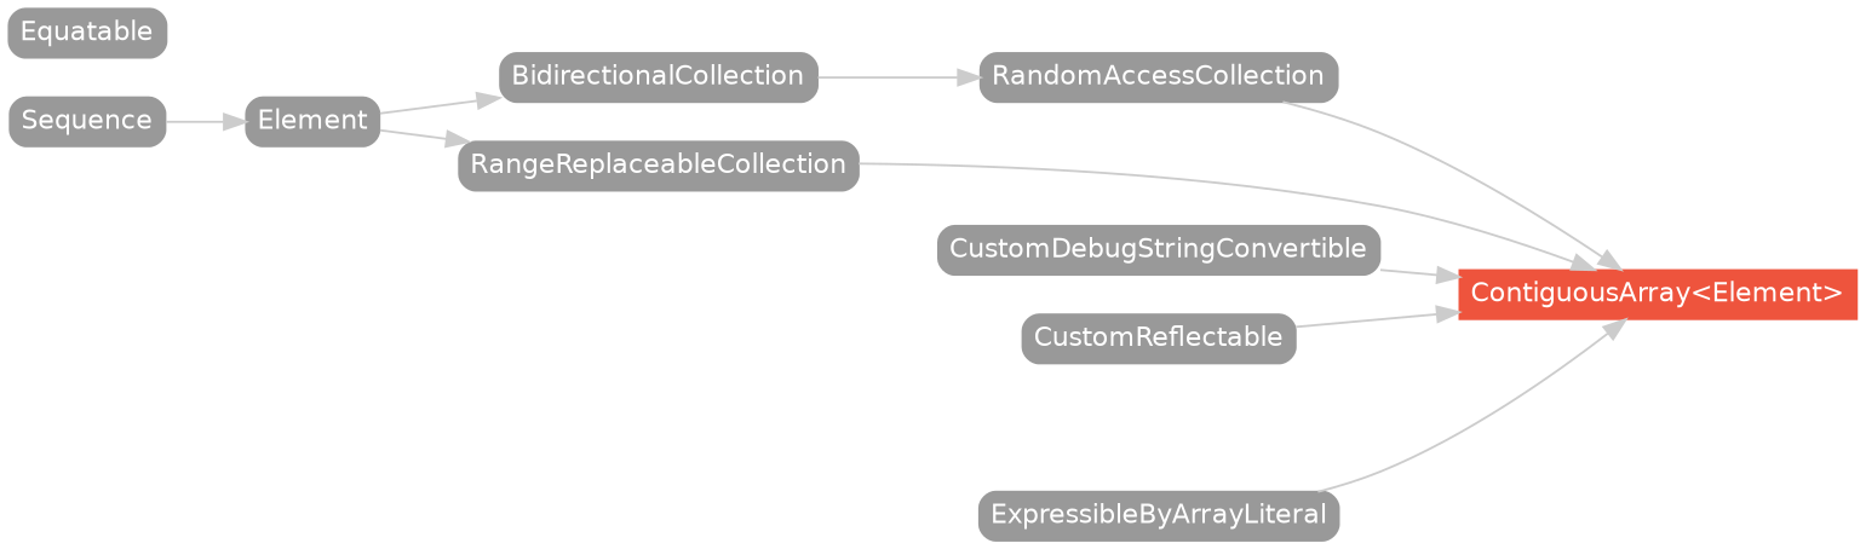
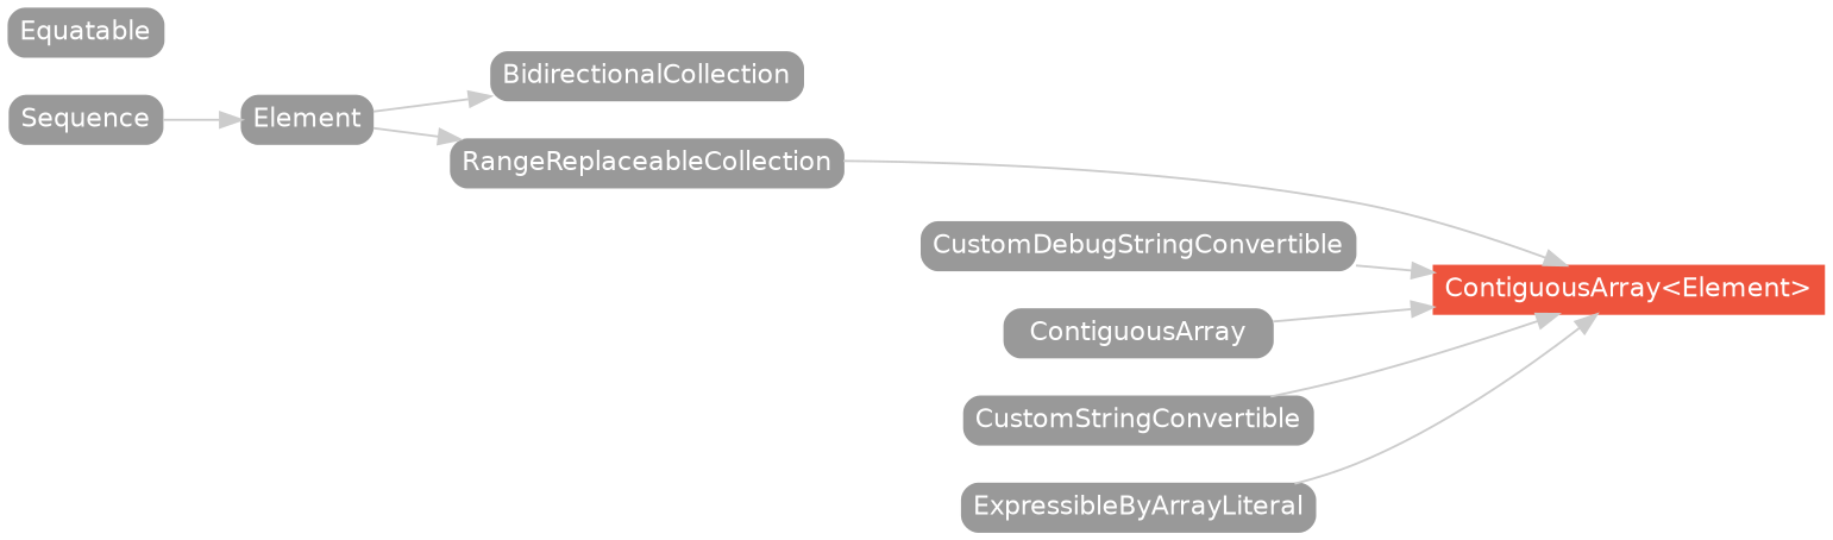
  strict digraph {
    rankdir=LR
    node [color="#999999" fillcolor="#999999" fontcolor=white fontname=Helvetica fontsize=12 margin="0.07,0.05" shape=box style="filled,rounded"]
    edge [color="#cccccc"]
    "ContiguousArray<Element>" [color="#ee543d" fillcolor="#ee543d" height=0.3 style=filled]
    BidirectionalCollection [height=0.3]
-   RandomAccessCollection [height=0.3]
    n4 [height=0.3 label=Element]
    RangeReplaceableCollection [height=0.3]
    CustomDebugStringConvertible [height=0.3]
-   CustomReflectable [height=0.3]
+   CustomReflectable [height=0.3 label=ContiguousArray]
+   CustomStringConvertible [height=0.3]
    Equatable [height=0.3]
    ExpressibleByArrayLiteral [height=0.3]
    Sequence [height=0.3]
    subgraph sub_1 {
      rank=max
      "ContiguousArray<Element>"
    }
-   BidirectionalCollection -> RandomAccessCollection
-   RandomAccessCollection -> "ContiguousArray<Element>"
    n4 -> BidirectionalCollection
    n4 -> RangeReplaceableCollection
    RangeReplaceableCollection -> "ContiguousArray<Element>"
    CustomDebugStringConvertible -> "ContiguousArray<Element>"
    CustomReflectable -> "ContiguousArray<Element>"
+   CustomStringConvertible -> "ContiguousArray<Element>"
    ExpressibleByArrayLiteral -> "ContiguousArray<Element>"
    Sequence -> n4
  }
